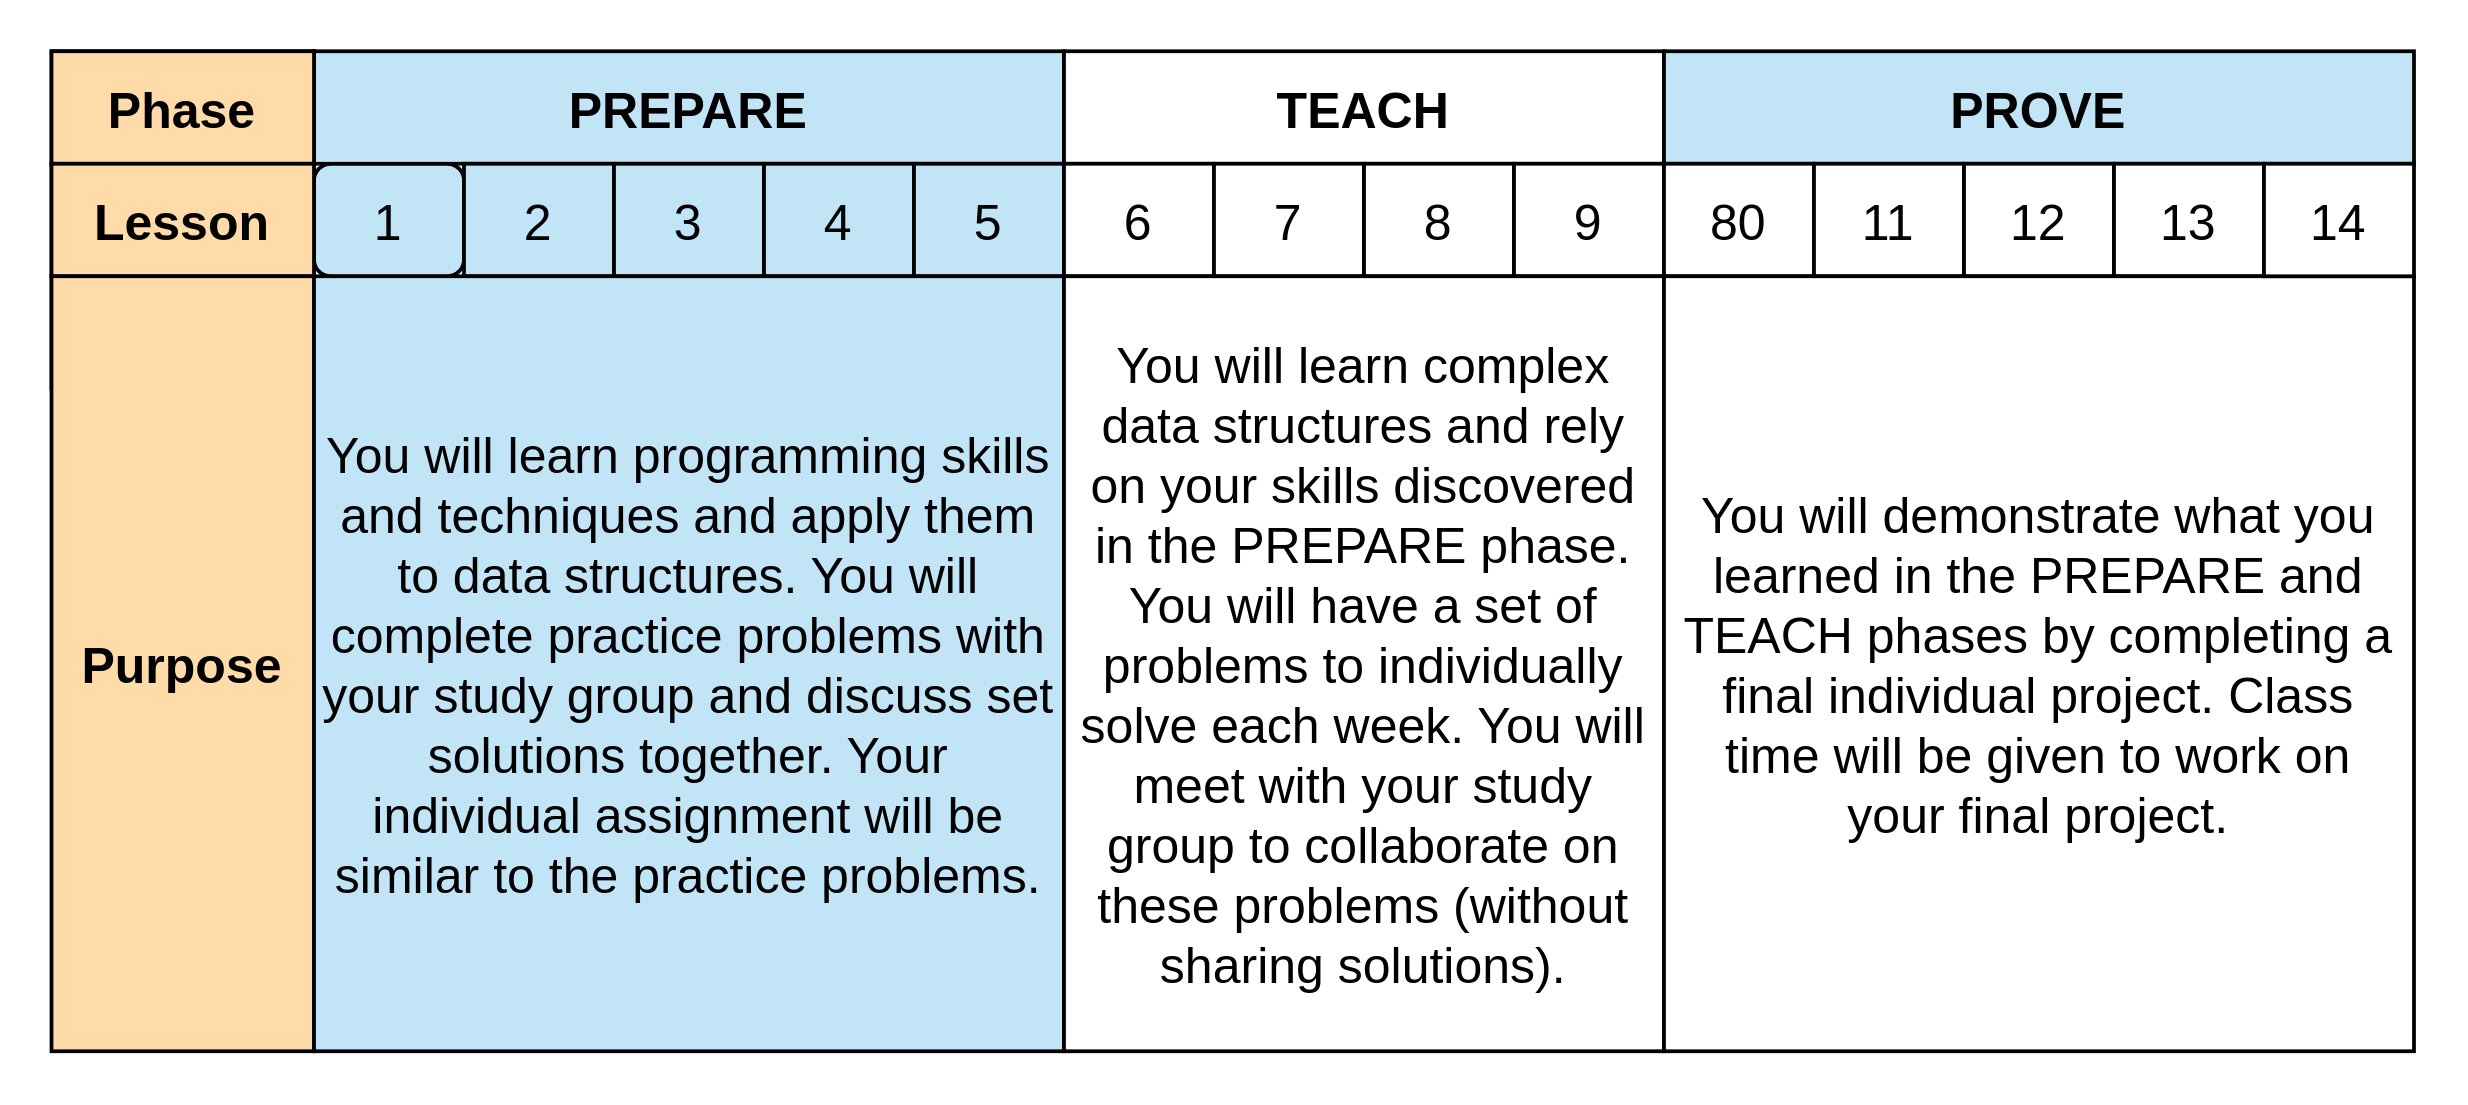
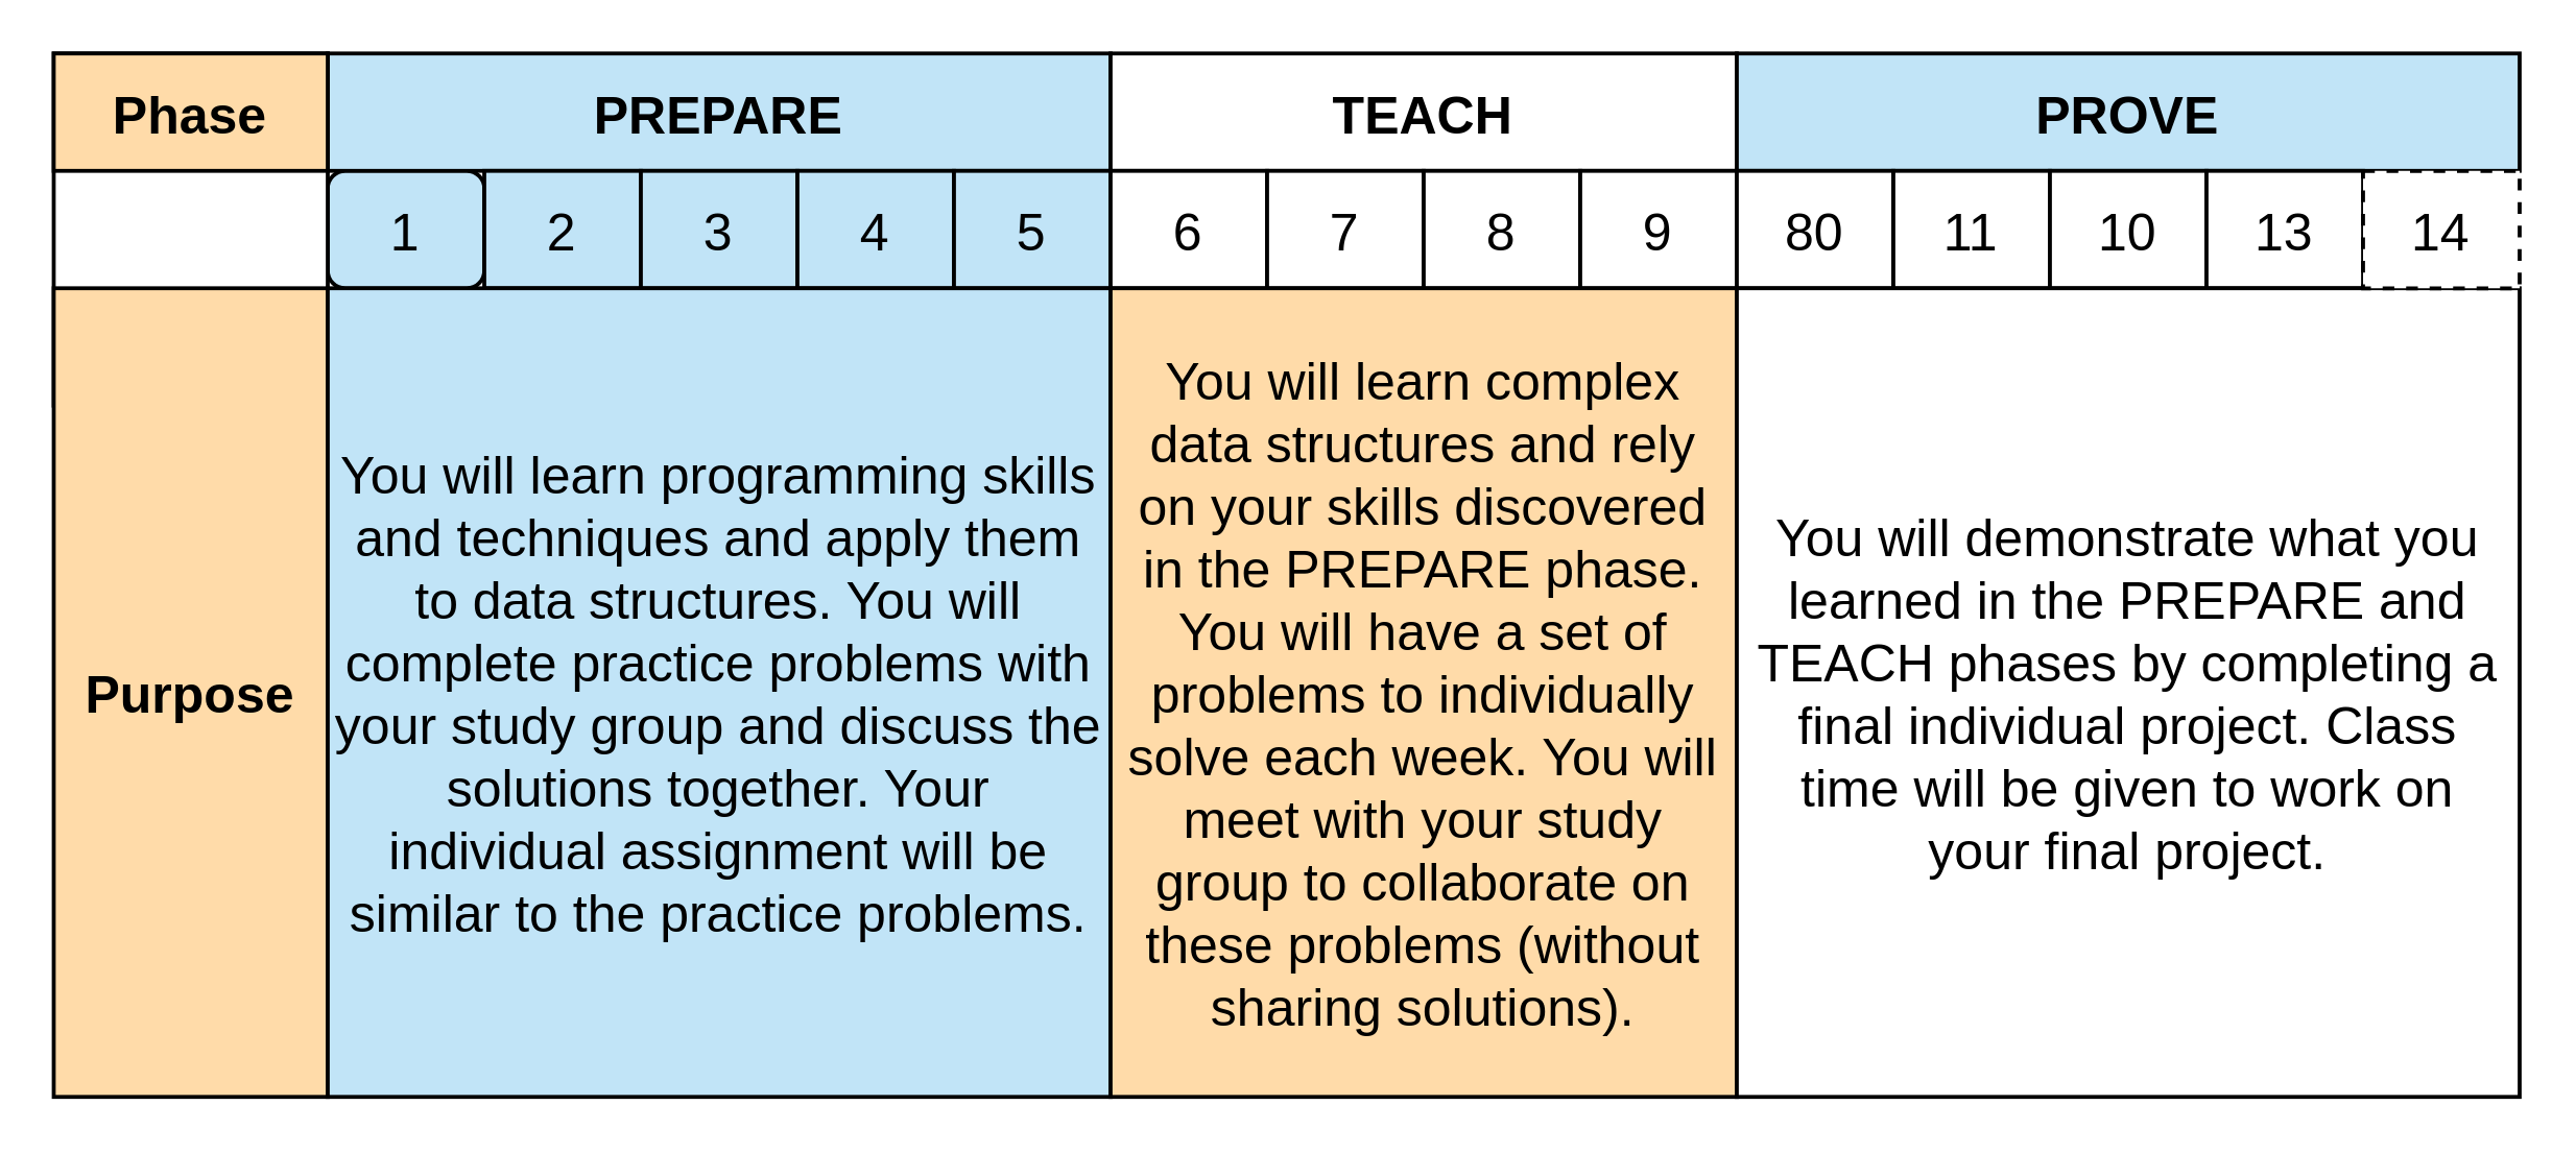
  <mxCell id="0" />
  <mxCell id="1" parent="0" />
  <mxCell id="2" value="PREPARE" style="html=1;overflow=block;blockSpacing=1;whiteSpace=wrap;fontSize=20;fontColor=default;fontStyle=1;spacing=3.8;strokeOpacity=100;fillOpacity=100;fillColor=#c1e4f7;strokeWidth=1.5;" vertex="1" parent="1"><mxGeometry x="125" y="20" width="300" height="45" as="geometry" /></mxCell>
  <mxCell id="3" value="TEACH" style="html=1;overflow=block;blockSpacing=1;whiteSpace=wrap;fontSize=20;fontColor=default;fontStyle=1;spacing=3.8;strokeOpacity=100;strokeWidth=1.5;" vertex="1" parent="1"><mxGeometry x="425" y="20" width="240" height="45" as="geometry" /></mxCell>
  <mxCell id="4" value="PROVE" style="html=1;overflow=block;blockSpacing=1;whiteSpace=wrap;fontSize=20;fontColor=default;fontStyle=1;spacing=3.8;strokeOpacity=100;strokeWidth=1.5;fillColor=#c1e4f7;" vertex="1" parent="1"><mxGeometry x="665" y="20" width="300" height="45" as="geometry" /></mxCell>
  <mxCell id="5" value="1" style="html=1;overflow=block;blockSpacing=1;whiteSpace=wrap;fontSize=20;fontColor=default;spacing=3.8;strokeOpacity=100;fillOpacity=100;fillColor=#c1e4f7;strokeWidth=1.5;rounded=1;" vertex="1" parent="1"><mxGeometry x="125" y="65" width="60" height="45" as="geometry" /></mxCell>
  <mxCell id="6" value="2" style="html=1;overflow=block;blockSpacing=1;whiteSpace=wrap;fontSize=20;fontColor=default;spacing=3.8;strokeOpacity=100;fillOpacity=100;fillColor=#c1e4f7;strokeWidth=1.5;" vertex="1" parent="1"><mxGeometry x="185" y="65" width="60" height="45" as="geometry" /></mxCell>
  <mxCell id="7" value="3" style="html=1;overflow=block;blockSpacing=1;whiteSpace=wrap;fontSize=20;fontColor=default;spacing=3.8;strokeOpacity=100;fillOpacity=100;fillColor=#c1e4f7;strokeWidth=1.5;" vertex="1" parent="1"><mxGeometry x="245" y="65" width="60" height="45" as="geometry" /></mxCell>
  <mxCell id="8" value="4" style="html=1;overflow=block;blockSpacing=1;whiteSpace=wrap;fontSize=20;fontColor=default;spacing=3.8;strokeOpacity=100;fillOpacity=100;fillColor=#c1e4f7;strokeWidth=1.5;" vertex="1" parent="1"><mxGeometry x="305" y="65" width="60" height="45" as="geometry" /></mxCell>
  <mxCell id="9" value="5" style="html=1;overflow=block;blockSpacing=1;whiteSpace=wrap;fontSize=20;fontColor=default;spacing=3.8;strokeOpacity=100;fillOpacity=100;fillColor=#c1e4f7;strokeWidth=1.5;" vertex="1" parent="1"><mxGeometry x="365" y="65" width="60" height="45" as="geometry" /></mxCell>
  <mxCell id="10" value="6" style="html=1;overflow=block;blockSpacing=1;whiteSpace=wrap;fontSize=20;fontColor=default;spacing=3.8;strokeOpacity=100;strokeWidth=1.5;" vertex="1" parent="1"><mxGeometry x="425" y="65" width="60" height="45" as="geometry" /></mxCell>
  <mxCell id="11" value="7" style="html=1;overflow=block;blockSpacing=1;whiteSpace=wrap;fontSize=20;fontColor=default;spacing=3.8;strokeOpacity=100;strokeWidth=1.5;" vertex="1" parent="1"><mxGeometry x="485" y="65" width="60" height="45" as="geometry" /></mxCell>
  <mxCell id="12" value="8" style="html=1;overflow=block;blockSpacing=1;whiteSpace=wrap;fontSize=20;fontColor=default;spacing=3.8;strokeOpacity=100;strokeWidth=1.5;" vertex="1" parent="1"><mxGeometry x="545" y="65" width="60" height="45" as="geometry" /></mxCell>
  <mxCell id="13" value="9" style="html=1;overflow=block;blockSpacing=1;whiteSpace=wrap;fontSize=20;fontColor=default;spacing=3.8;strokeOpacity=100;strokeWidth=1.5;" vertex="1" parent="1"><mxGeometry x="605" y="65" width="60" height="45" as="geometry" /></mxCell>
  <mxCell id="14" value="80" style="html=1;overflow=block;blockSpacing=1;whiteSpace=wrap;fontSize=20;fontColor=default;spacing=3.8;strokeOpacity=100;strokeWidth=1.5;" vertex="1" parent="1"><mxGeometry x="665" y="65" width="60" height="45" as="geometry" /></mxCell>
  <mxCell id="15" value="11" style="html=1;overflow=block;blockSpacing=1;whiteSpace=wrap;fontSize=20;fontColor=default;spacing=3.8;strokeOpacity=100;strokeWidth=1.5;" vertex="1" parent="1"><mxGeometry x="725" y="65" width="60" height="45" as="geometry" /></mxCell>
- <mxCell id="16" value="12" style="html=1;overflow=block;blockSpacing=1;whiteSpace=wrap;fontSize=20;fontColor=default;spacing=3.8;strokeOpacity=100;strokeWidth=1.5;" vertex="1" parent="1"><mxGeometry x="785" y="65" width="60" height="45" as="geometry" /></mxCell>
+ <mxCell id="16" value="10" style="html=1;overflow=block;blockSpacing=1;whiteSpace=wrap;fontSize=20;fontColor=default;spacing=3.8;strokeOpacity=100;strokeWidth=1.5;" vertex="1" parent="1"><mxGeometry x="785" y="65" width="60" height="45" as="geometry" /></mxCell>
  <mxCell id="17" value="13" style="html=1;overflow=block;blockSpacing=1;whiteSpace=wrap;fontSize=20;fontColor=default;spacing=3.8;strokeOpacity=100;strokeWidth=1.5;" vertex="1" parent="1"><mxGeometry x="845" y="65" width="60" height="45" as="geometry" /></mxCell>
  <mxCell id="18" value="" style="html=1;overflow=block;blockSpacing=1;whiteSpace=wrap;fontSize=13;spacing=3.8;strokeOpacity=100;strokeWidth=1.5;" vertex="1" parent="1"><mxGeometry x="20" y="20" width="105" height="135" as="geometry" /></mxCell>
  <mxCell id="19" value="Phase" style="html=1;overflow=block;blockSpacing=1;whiteSpace=wrap;fontSize=20;fontColor=default;fontStyle=1;spacing=3.8;strokeOpacity=100;fillOpacity=100;fillColor=#ffdba9;strokeWidth=1.5;" vertex="1" parent="1"><mxGeometry x="20" y="20" width="105" height="45" as="geometry" /></mxCell>
- <mxCell id="20" value="Lesson" style="html=1;overflow=block;blockSpacing=1;whiteSpace=wrap;fontSize=20;fontColor=default;fontStyle=1;spacing=3.8;strokeOpacity=100;fillOpacity=100;fillColor=#ffdba9;strokeWidth=1.5;" vertex="1" parent="1"><mxGeometry x="20" y="65" width="105" height="45" as="geometry" /></mxCell>
  <mxCell id="21" value="Purpose" style="html=1;overflow=block;blockSpacing=1;whiteSpace=wrap;fontSize=20;fontColor=default;fontStyle=1;spacing=3.8;strokeOpacity=100;fillOpacity=100;fillColor=#ffdba9;strokeWidth=1.5;" vertex="1" parent="1"><mxGeometry x="20" y="110" width="105" height="310" as="geometry" /></mxCell>
- <mxCell id="22" value="You will learn programming skills and techniques and apply them to data structures.  You will complete practice problems with your study group and discuss set solutions together.  Your individual assignment will be similar to the practice problems." style="html=1;overflow=block;blockSpacing=1;whiteSpace=wrap;fontSize=20;fontColor=default;spacing=3.8;strokeOpacity=100;fillOpacity=100;fillColor=#c1e4f7;strokeWidth=1.5;" vertex="1" parent="1"><mxGeometry x="125" y="110" width="300" height="310" as="geometry" /></mxCell>
- <mxCell id="23" value="You will learn complex data structures and rely on your skills discovered in the PREPARE phase.  You will have a set of problems to individually solve each week. You will meet with your study group to collaborate on these problems (without sharing solutions)." style="html=1;overflow=block;blockSpacing=1;whiteSpace=wrap;fontSize=20;fontColor=default;spacing=3.8;strokeOpacity=100;strokeWidth=1.5;" vertex="1" parent="1"><mxGeometry x="425" y="110" width="240" height="310" as="geometry" /></mxCell>
+ <mxCell id="22" value="You will learn programming skills and techniques and apply them to data structures.  You will complete practice problems with your study group and discuss the solutions together.  Your individual assignment will be similar to the practice problems." style="html=1;overflow=block;blockSpacing=1;whiteSpace=wrap;fontSize=20;fontColor=default;spacing=3.8;strokeOpacity=100;fillOpacity=100;fillColor=#c1e4f7;strokeWidth=1.5;" vertex="1" parent="1"><mxGeometry x="125" y="110" width="300" height="310" as="geometry" /></mxCell>
+ <mxCell id="23" value="You will learn complex data structures and rely on your skills discovered in the PREPARE phase.  You will have a set of problems to individually solve each week. You will meet with your study group to collaborate on these problems (without sharing solutions)." style="html=1;overflow=block;blockSpacing=1;whiteSpace=wrap;fontSize=20;fontColor=default;spacing=3.8;strokeOpacity=100;strokeWidth=1.5;fillColor=#ffdba9;" vertex="1" parent="1"><mxGeometry x="425" y="110" width="240" height="310" as="geometry" /></mxCell>
  <mxCell id="24" value="You will demonstrate what you learned in the PREPARE and TEACH phases by completing a final individual project.  Class time will be given to work on your final project." style="html=1;overflow=block;blockSpacing=1;whiteSpace=wrap;fontSize=20;fontColor=default;spacing=3.8;strokeOpacity=100;strokeWidth=1.5;" vertex="1" parent="1"><mxGeometry x="665" y="110" width="300" height="310" as="geometry" /></mxCell>
- <mxCell id="25" value="14" style="html=1;overflow=block;blockSpacing=1;whiteSpace=wrap;fontSize=20;fontColor=default;spacing=3.8;strokeOpacity=100;strokeWidth=1.5;" vertex="1" parent="1"><mxGeometry x="905" y="65" width="60" height="45" as="geometry" /></mxCell>
+ <mxCell id="25" value="14" style="html=1;overflow=block;blockSpacing=1;whiteSpace=wrap;fontSize=20;fontColor=default;spacing=3.8;strokeOpacity=100;strokeWidth=1.5;dashed=1;" vertex="1" parent="1"><mxGeometry x="905" y="65" width="60" height="45" as="geometry" /></mxCell>
